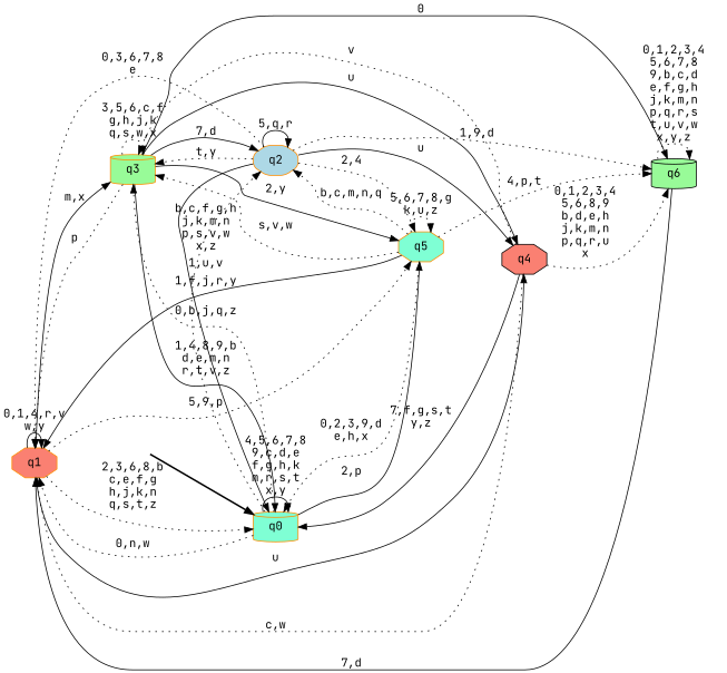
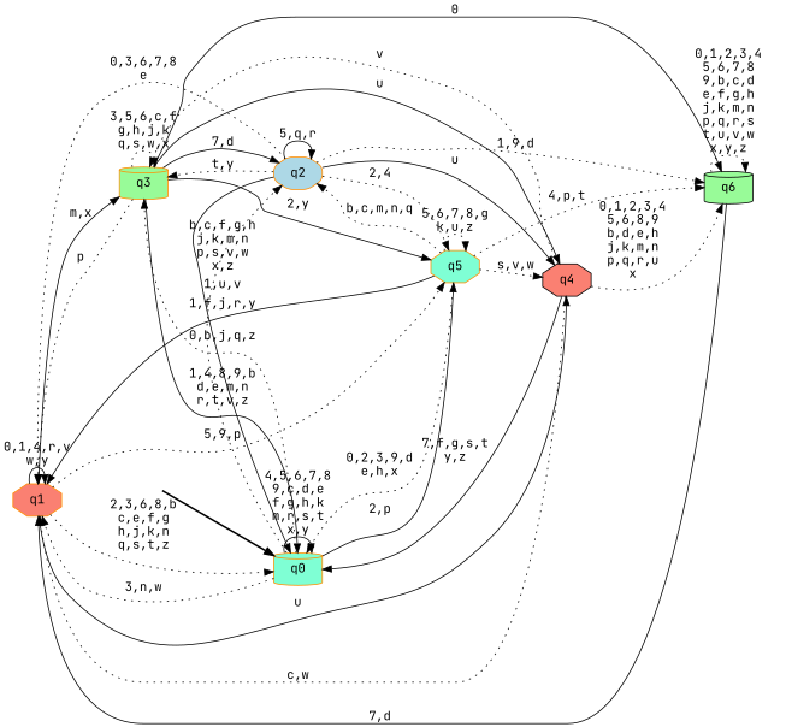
  digraph {
    fontname="JetBrains Mono"
    rankdir=LR
    node [fontname="JetBrains Mono" shape=octagon style=filled color=darkorange fillcolor=aquamarine]
    edge [fontname="JetBrains Mono" style=dotted]
    __start0 [height=0 shape=none style=invis width=0 color="" fillcolor=""]
    n2 [label=q0 shape=cylinder style="rounded,filled"]
    n3 [fillcolor=salmon label=q1]
    n4 [fillcolor=lightblue label=q2 style="rounded,filled"]
    n5 [fillcolor=palegreen label=q3 shape=cylinder style="rounded,filled"]
    n6 [label=q5]
    n7 [color=black fillcolor=salmon label=q4]
    n8 [color=black fillcolor=palegreen label=q6 shape=cylinder]
    subgraph cluster_1 {
      nodesep=0.15
      ranksep=0.15
      style=invis
      __start0
      n2
    }
    __start0 -> n2 [penwidth=2 style=solid]
    n2 -> n2 [label="4,5,6,7,8\n9,c,d,e\nf,g,h,k\nm,r,s,t\nx,y" style=solid]
-   n2 -> n3 [label="0,n,w"]
+   n2 -> n3 [label="3,n,w"]
    n2 -> n4 [label="1,u,v"]
    n2 -> n5 [label="0,b,j,q,z"]
    n2 -> n6 [label="2,p" style=solid]
    n3 -> n2 [label="2,3,6,8,b\nc,e,f,g\nh,j,k,n\nq,s,t,z"]
    n3 -> n3 [label="0,1,4,r,v\nw,y" style=solid]
    n3 -> n5 [label="m,x" style=solid]
    n3 -> n6 [label="5,9,p"]
    n3 -> n7 [label=u style=solid]
    n4 -> n2 [label="b,c,f,g,h\nj,k,m,n\np,s,v,w\nx,z" style=solid]
    n4 -> n3 [label="0,3,6,7,8\ne"]
    n4 -> n4 [label="5,q,r" style=solid]
    n4 -> n5 [label="t,y"]
    n4 -> n6 [label="2,4"]
    n4 -> n7 [label=u style=solid]
    n4 -> n8 [label="1,9,d"]
    n5 -> n2 [label="1,4,8,9,b\nd,e,m,n\nr,t,v,z" style=solid]
    n5 -> n3 [label=p]
    n5 -> n4 [label="7,d" style=solid]
    n5 -> n5 [label="3,5,6,c,f\ng,h,j,k\nq,s,w,x"]
    n5 -> n6 [label="2,y" style=solid]
    n5 -> n7 [label=u style=solid]
    n5 -> n8 [label=0 style=solid]
    n6 -> n2 [label="0,2,3,9,d\ne,h,x"]
    n6 -> n3 [label="1,f,j,r,y" style=solid]
    n6 -> n4 [label="b,c,m,n,q"]
-   n6 -> n5 [label="s,v,w"]
+   n6 -> n7 [label="s,v,w"]
    n6 -> n6 [label="5,6,7,8,g\nk,u,z"]
    n6 -> n8 [label="4,p,t"]
    n7 -> n2 [label="7,f,g,s,t\ny,z" style=solid]
    n7 -> n3 [label="c,w"]
    n7 -> n5 [label=v]
    n7 -> n8 [label="0,1,2,3,4\n5,6,8,9\nb,d,e,h\nj,k,m,n\np,q,r,u\nx"]
    n8 -> n3 [label="7,d" style=solid]
    n8 -> n8 [label="0,1,2,3,4\n5,6,7,8\n9,b,c,d\ne,f,g,h\nj,k,m,n\np,q,r,s\nt,u,v,w\nx,y,z"]
  }
